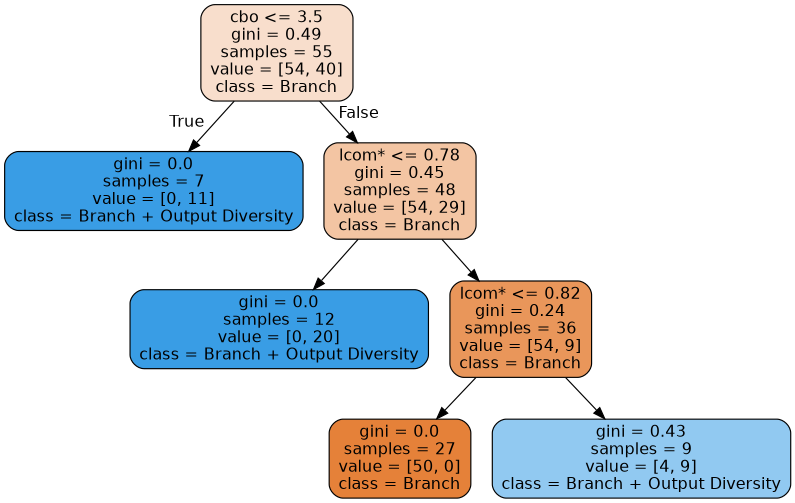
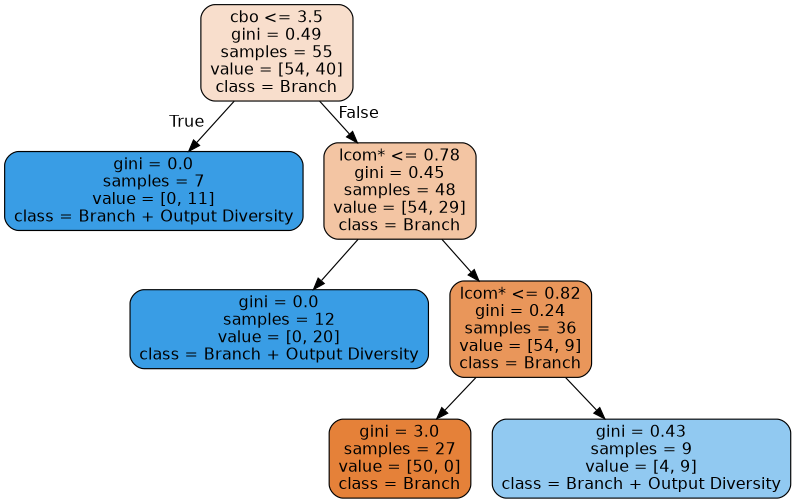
  digraph {
    node [color=black fillcolor="#399de5" fontname=helvetica shape=box style="filled, rounded"]
    edge [fontname=helvetica]
    n1 [fillcolor="#f8decc" label="cbo <= 3.5\ngini = 0.49\nsamples = 55\nvalue = [54, 40]\nclass = Branch"]
    n2 [label="gini = 0.0\nsamples = 7\nvalue = [0, 11]\nclass = Branch + Output Diversity"]
    n3 [fillcolor="#f3c5a3" label="lcom* <= 0.78\ngini = 0.45\nsamples = 48\nvalue = [54, 29]\nclass = Branch"]
    n4 [label="gini = 0.0\nsamples = 12\nvalue = [0, 20]\nclass = Branch + Output Diversity"]
    n5 [fillcolor="#e9965a" label="lcom* <= 0.82\ngini = 0.24\nsamples = 36\nvalue = [54, 9]\nclass = Branch"]
-   n6 [fillcolor="#e58139" label="gini = 0.0\nsamples = 27\nvalue = [50, 0]\nclass = Branch"]
+   n6 [fillcolor="#e58139" label="gini = 3.0\nsamples = 27\nvalue = [50, 0]\nclass = Branch"]
    n7 [fillcolor="#91c9f1" label="gini = 0.43\nsamples = 9\nvalue = [4, 9]\nclass = Branch + Output Diversity"]
    n1 -> n2 [headlabel=True labelangle=45 labeldistance=2.5]
    n1 -> n3 [headlabel=False labelangle=-45 labeldistance=2.5]
    n3 -> n4
    n3 -> n5
    n5 -> n6
    n5 -> n7
  }
